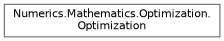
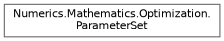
  digraph {
    rankdir=LR
-   n1 [color=grey40 fillcolor=white fontname=Helvetica fontsize=10 height=0.2 label="Numerics.Mathematics.Optimization.\lOptimization" shape=box style=filled width=0.4]
+   n1 [color=grey40 fillcolor=white fontname=Helvetica fontsize=10 height=0.2 label="Numerics.Mathematics.Optimization.\lParameterSet" shape=box style=filled width=0.4]
  }
